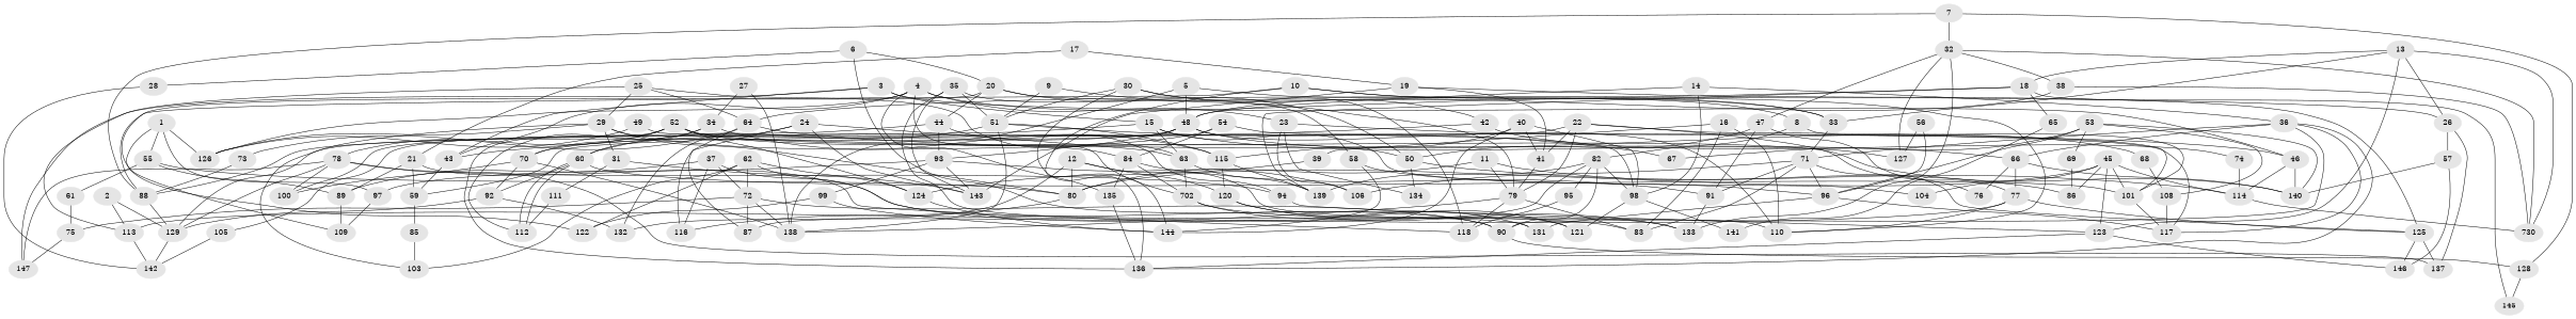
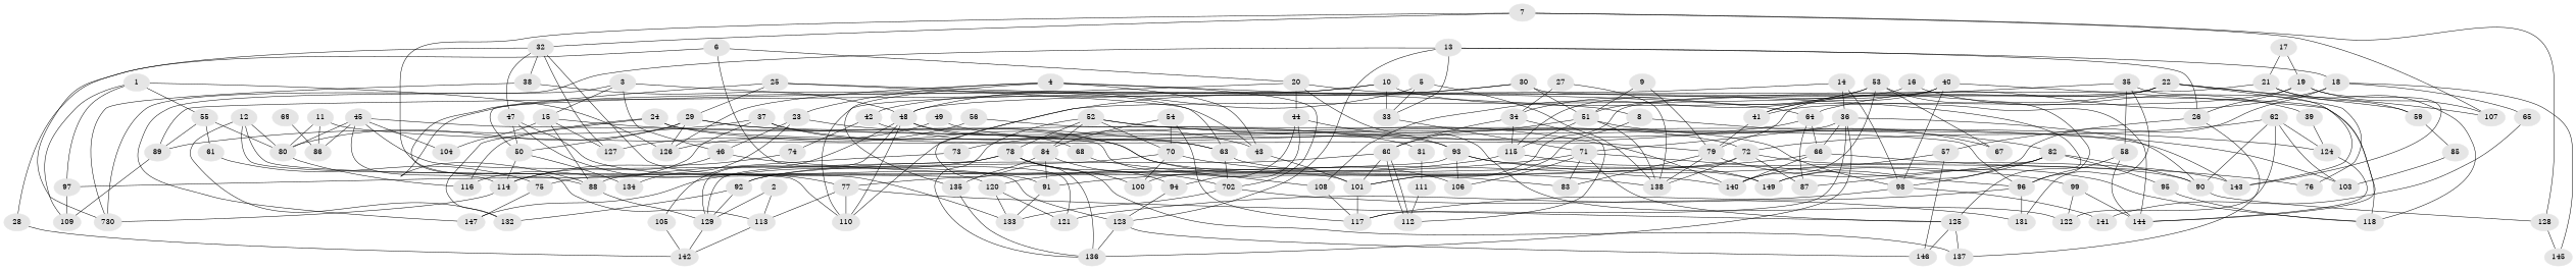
  graph {
    node [color=gray90 style=filled]
    1
    55
    97
    109
    126
    80
    89
    61
    2
    113
    129
    142
    3
    15
    43
    46
    147
    88
    63
    104
    127
    59
    114
    140
    4
    8
    23
    n28 [label=702]
    135
    82
    101
    106
    134
    133
    131
    136
    5
    33
    48
    138
    71
    110
    93
    68
    105
    6
    20
    28
    121
    44
    50
    122
    125
    7
    32
+   107
    128
    n58 [label=730]
    38
    47
    145
    98
-   139
+   139 [label=149]
    90
    87
    95
    117
    9
    51
    79
    60
    115
    67
    83
    118
    10
    144
    11
    86
    116
    12
    120
    132
    13
    18
    26
    123
    64
    65
    57
    137
    146
    14
    36
    66
    141
    16
    39
    124
    17
    19
    21
    41
    143
    73
    94
    100
    85
    22
    76
    24
    25
    29
    31
    103
    27
    34
    112
    111
    30
    42
    74
    77
    91
    96
    92
    35
    58
    37
    72
    75
    40
    99
    45
    108
    49
    52
    70
    78
    84
    53
    69
    54
    56
    62
    1 -- 55
    1 -- 97
    1 -- 109
    1 -- 126
    55 -- 80
    55 -- 89
    55 -- 61
    97 -- 109
    80 -- 116
    89 -- 109
    61 -- 75
    2 -- 113
    2 -- 129
    113 -- 142
    129 -- 142
    3 -- 15
    3 -- 43
    3 -- 46
    3 -- 147
    15 -- 88
    15 -- 63
    15 -- 104
    15 -- 127
-   43 -- 59
+   43 -- 101
    46 -- 114
    46 -- 140
    88 -- 129
    63 -- n28
    63 -- 139
    59 -- 85
    114 -- n58
    4 -- 126
    4 -- 43
    4 -- 8
    4 -- 23
    4 -- n28
    4 -- 135
    8 -- 82
    8 -- 101
    23 -- 46
    23 -- 106
    23 -- 134
    n28 -- 133
    n28 -- 131
    135 -- 136
    82 -- 98
    82 -- 139
    82 -- 90
    82 -- 87
    82 -- 95
    101 -- 117
    5 -- 33
    5 -- 48
    5 -- 138
    33 -- 71
    48 -- 129
    48 -- 110
    48 -- 93
    48 -- 68
    48 -- 105
    71 -- 106
    71 -- 125
    71 -- 83
    71 -- 91
    71 -- 96
    93 -- 97
    93 -- 106
    93 -- 143
    93 -- 99
    68 -- 108
    105 -- 142
    6 -- 20
    6 -- 28
    6 -- 121
    20 -- 44
    20 -- 50
    20 -- 122
    20 -- 125
    28 -- 142
    44 -- 93
    44 -- 94
    44 -- 100
    50 -- 114
    50 -- 134
    125 -- 137
    125 -- 146
    7 -- 88
    7 -- 32
+   7 -- 107
    7 -- 128
    32 -- 127
    32 -- 133
    32 -- n58
    32 -- 38
    32 -- 47
    128 -- 145
    38 -- 48
    38 -- n58
    47 -- 50
    47 -- 77
    47 -- 91
    98 -- 121
    98 -- 141
    90 -- 128
    95 -- 118
    9 -- 51
    9 -- 79
    51 -- 138
    51 -- 60
    51 -- 115
    51 -- 67
    79 -- 138
    79 -- 83
    79 -- 118
    60 -- 101
    60 -- 112
    60 -- 112
    60 -- 92
    115 -- 139
    115 -- 120
    10 -- 88
    10 -- 33
    10 -- 110
    10 -- 144
    11 -- 80
    11 -- 79
    11 -- 86
    12 -- 80
    12 -- 110
    12 -- 120
    12 -- 132
    120 -- 133
    120 -- 121
    13 -- 33
    13 -- n58
    13 -- 18
    13 -- 26
    13 -- 123
    18 -- 145
    18 -- 139
    18 -- 64
    18 -- 65
    26 -- 57
    26 -- 137
    123 -- 136
    123 -- 146
    64 -- 87
    64 -- 66
    64 -- 73
    65 -- 141
    57 -- 140
    57 -- 146
    14 -- 48
    14 -- 98
    14 -- 36
    36 -- 136
    36 -- 71
    36 -- 90
    36 -- 117
    36 -- 66
    66 -- 140
    66 -- 76
    66 -- 77
    16 -- 110
-   16 -- 83
    16 -- 39
    39 -- 124
    124 -- 144
    17 -- 19
    17 -- 21
+   19 -- 107
    19 -- 26
    19 -- 41
    19 -- 143
    21 -- 89
    21 -- 59
    21 -- 118
    41 -- 79
    73 -- 88
    94 -- 123
    85 -- 103
    22 -- 59
    22 -- 101
+   22 -- 107
    22 -- 79
    22 -- 41
    22 -- 76
    24 -- 63
    24 -- 116
    24 -- 132
    24 -- 143
    25 -- 113
    25 -- 63
    25 -- 64
    25 -- 29
    29 -- 126
    29 -- 80
    29 -- 50
    29 -- 31
    29 -- 103
-   31 -- 143
    31 -- 111
    27 -- 138
    27 -- 34
    34 -- 60
    34 -- 115
    34 -- 112
    111 -- 112
    30 -- 136
    30 -- 51
    30 -- 118
    30 -- 42
    42 -- 43
    42 -- 74
    74 -- 114
    77 -- 113
    77 -- 110
    77 -- 125
    91 -- 133
    96 -- 131
    96 -- 117
    92 -- 129
    92 -- 132
    35 -- 131
    35 -- 51
    35 -- 143
    35 -- 58
    58 -- 144
    58 -- 96
    37 -- 89
    37 -- 83
    37 -- 116
    37 -- 72
    72 -- 138
    72 -- 90
    72 -- 87
    72 -- 75
    75 -- 147
    40 -- 98
    40 -- 115
    40 -- 144
    40 -- 41
    99 -- 122
    99 -- 144
    45 -- 80
    45 -- 104
    45 -- 114
    45 -- 101
    45 -- 86
    45 -- 123
    108 -- 117
    49 -- 126
    49 -- 98
    52 -- 140
    52 -- 136
    52 -- 124
    52 -- 70
    52 -- 78
    52 -- 84
    70 -- 138
    70 -- 100
    70 -- 92
    78 -- 129
    78 -- 147
    78 -- 137
    78 -- 94
    78 -- 100
    84 -- n28
    84 -- 135
    84 -- 91
    53 -- 140
    53 -- 67
    53 -- 96
    53 -- 108
-   53 -- 69
+   53 -- 34
    69 -- 86
    54 -- 117
    54 -- 70
    54 -- 84
    56 -- 127
    56 -- 96
    62 -- 122
    62 -- 90
    62 -- 124
    62 -- 103
    62 -- 72
  }
